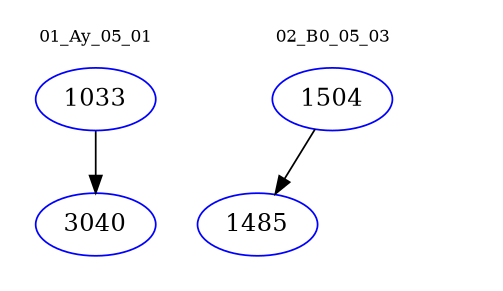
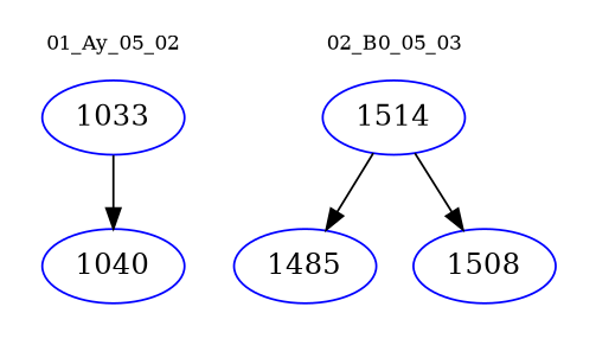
  digraph {
    node [color=blue]
    edge [color=black]
    n1 [label=1033]
-   n2 [label=3040]
-   n3 [label=1504]
+   n2 [label=1040]
+   n3 [label=1514]
    n4 [label=1485]
+   n5 [label=1508]
    subgraph cluster_1 {
      color=white
      fontsize=10
-     label="01_Ay_05_01"
+     label="01_Ay_05_02"
      n1
      n2
    }
    subgraph cluster_2 {
      color=white
      fontsize=10
      label="02_B0_05_03"
      n3
      n4
+     n5
    }
    n1 -> n2
    n3 -> n4
+   n3 -> n5
  }
